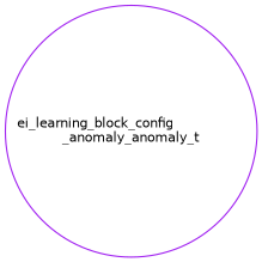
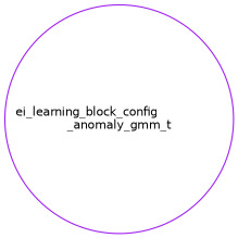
  digraph {
    rankdir=LR
-   n1 [color=purple fillcolor=white fontname=Helvetica fontsize=10 height=0.2 label="ei_learning_block_config\l_anomaly_anomaly_t" shape=circle style=filled width=0.4]
+   n1 [color=purple fillcolor=white fontname=Helvetica fontsize=10 height=0.2 label="ei_learning_block_config\l_anomaly_gmm_t" shape=circle style=filled width=0.4]
  }
